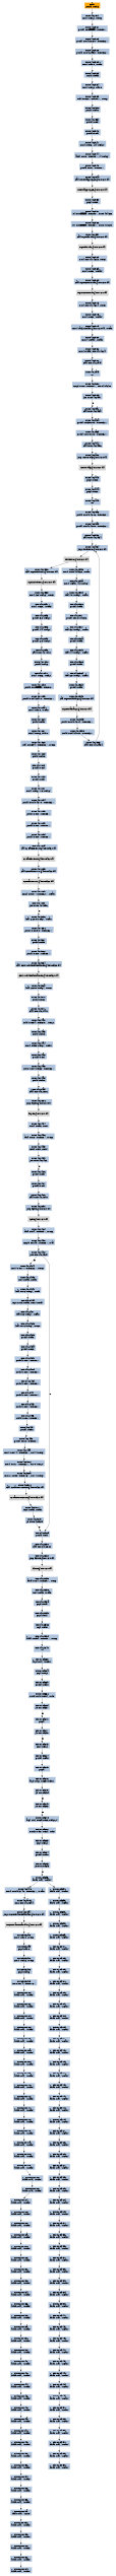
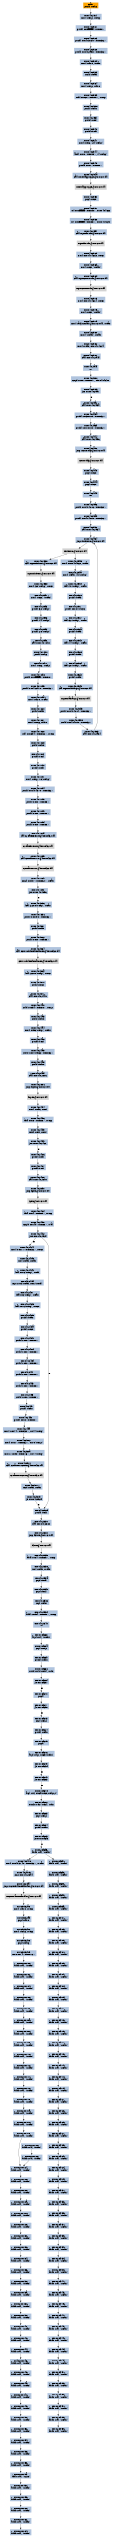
  digraph {
    node [color=lightsteelblue fillcolor=lightsteelblue shape=rectangle style=filled]
    edge [color="#000000"]
    n1 [color=lightgrey fillcolor=orange label="start\npushl %ebp"]
    n2 [label="0x0040291f\nmovl %esp, %ebp"]
    n3 [label="0x00402921\npushl $0xffffffff<UINT8>"]
    n4 [label="0x00402923\npushl $0x403130<UINT32>"]
    n5 [label="0x00402928\npushl $0x402a50<UINT32>"]
    n6 [label="0x0040292d\nmovl %fs:0, %eax"]
    n7 [label="0x00402933\npushl %eax"]
    n8 [label="0x00402934\nmovl %esp, %fs:0"]
    n9 [label="0x0040293b\nsubl $0x20<UINT8>, %esp"]
    n10 [label="0x0040293e\npushl %ebx"]
    n11 [label="0x0040293f\npushl %esi"]
    n12 [label="0x00402940\npushl %edi"]
    n13 [label="0x00402941\nmovl %esp, -24(%ebp)"]
    n14 [label="0x00402944\nandl $0x0<UINT8>, -4(%ebp)"]
    n15 [label="0x00402948\npushl $0x1<UINT8>"]
    n16 [label="0x0040294a\ncall __set_app_type@msvcrt.dll"]
    n17 [color=lightgrey fillcolor=lightgrey label="__set_app_type@msvcrt.dll"]
    n18 [label="0x00402950\npopl %ecx"]
    n19 [label="0x00402951\norl $0xffffffff<UINT8>, 0x004046cc"]
    n20 [label="0x00402958\norl $0xffffffff<UINT8>, 0x004046d0"]
    n21 [label="0x0040295f\ncall __p__fmode@msvcrt.dll"]
    n22 [color=lightgrey fillcolor=lightgrey label="__p__fmode@msvcrt.dll"]
    n23 [label="0x00402965\nmovl 0x004046c8, %ecx"]
    n24 [label="0x0040296b\nmovl %ecx, (%eax)"]
    n25 [label="0x0040296d\ncall __p__commode@msvcrt.dll"]
    n26 [color=lightgrey fillcolor=lightgrey label="__p__commode@msvcrt.dll"]
    n27 [label="0x00402973\nmovl 0x004046c4, %ecx"]
    n28 [label="0x00402979\nmovl %ecx, (%eax)"]
    n29 [label="0x0040297b\nmovl _adjust_fdiv@msvcrt.dll, %eax"]
    n30 [label="0x00402980\nmovl (%eax), %eax"]
    n31 [label="0x00402982\nmovl %eax, 0x004046d4"]
    n32 [label="0x00402987\ncall 0x00402a4f"]
    n33 [label="0x00402a4f\nret"]
    n34 [label="0x0040298c\ncmpl $0x0<UINT8>, 0x004046b0"]
    n35 [label="0x00402993\njne 0x004029a1"]
    n36 [label="0x004029a1\ncall 0x00402a3a"]
    n37 [label="0x00402a3a\npushl $0x30000<UINT32>"]
    n38 [label="0x00402a3f\npushl $0x10000<UINT32>"]
    n39 [label="0x00402a44\ncall 0x00402a56"]
    n40 [label="0x00402a56\njmp _controlfp@msvcrt.dll"]
    n41 [color=lightgrey fillcolor=lightgrey label="_controlfp@msvcrt.dll"]
    n42 [label="0x00402a49\npopl %ecx"]
    n43 [label="0x00402a4a\npopl %ecx"]
    n44 [label="0x00402a4b\nret"]
    n45 [label="0x004029a6\npushl $0x40400c<UINT32>"]
    n46 [label="0x004029ab\npushl $0x404008<UINT32>"]
    n47 [label="0x004029b0\ncall 0x00402a34"]
    n48 [label="0x00402a34\njmp _initterm@msvcrt.dll"]
    n49 [color=lightgrey fillcolor=lightgrey label="_initterm@msvcrt.dll"]
    n50 [label="0x004029b5\nmovl 0x004046c0, %eax"]
    n51 [label="0x004029e8\ncall __p___initenv@msvcrt.dll"]
    n52 [label="0x004029ba\nmovl %eax, -40(%ebp)"]
    n53 [color=lightgrey fillcolor=lightgrey label="__p___initenv@msvcrt.dll"]
    n54 [label="0x004029bd\nleal -40(%ebp), %eax"]
    n55 [label="0x004029c0\npushl %eax"]
    n56 [label="0x004029c1\npushl 0x004046bc"]
    n57 [label="0x004029c7\nleal -32(%ebp), %eax"]
    n58 [label="0x004029ca\npushl %eax"]
    n59 [label="0x004029cb\nleal -44(%ebp), %eax"]
    n60 [label="0x004029ce\npushl %eax"]
    n61 [label="0x004029cf\nleal -28(%ebp), %eax"]
    n62 [label="0x004029d2\npushl %eax"]
    n63 [label="0x004029d3\ncall __getmainargs@msvcrt.dll"]
    n64 [color=lightgrey fillcolor=lightgrey label="__getmainargs@msvcrt.dll"]
    n65 [label="0x004029d9\npushl $0x404004<UINT32>"]
    n66 [label="0x004029de\npushl $0x404000<UINT32>"]
    n67 [label="0x004029e3\ncall 0x00402a34"]
    n68 [label="0x004029ee\nmovl -32(%ebp), %ecx"]
    n69 [label="0x004029f1\nmovl %ecx, (%eax)"]
    n70 [label="0x004029f3\npushl -32(%ebp)"]
    n71 [label="0x004029f6\npushl -44(%ebp)"]
    n72 [label="0x004029f9\npushl -28(%ebp)"]
    n73 [label="0x004029fc\ncall 0x004010b0"]
    n74 [label="0x004010b0\npushl %ebp"]
    n75 [label="0x004010b1\nmovl %esp, %ebp"]
    n76 [label="0x004010b3\npushl $0xffffffff<UINT8>"]
    n77 [label="0x004010b5\npushl $0x402a70<UINT32>"]
    n78 [label="0x004010ba\nmovl %fs:0, %eax"]
    n79 [label="0x004010c0\npushl %eax"]
    n80 [label="0x004010c1\nmovl %esp, %fs:0"]
    n81 [label="0x004010c8\nsubl $0x894<UINT32>, %esp"]
    n82 [label="0x004010ce\npushl %ebx"]
    n83 [label="0x004010cf\npushl %esi"]
    n84 [label="0x004010d0\npushl %edi"]
    n85 [label="0x004010d1\nmovl %esp, -16(%ebp)"]
    n86 [label="0x004010d4\npushl $0x404570<UINT32>"]
    n87 [label="0x004010d9\npushl $0x0<UINT8>"]
    n88 [label="0x004010db\npushl $0x0<UINT8>"]
    n89 [label="0x004010dd\npushl $0x0<UINT8>"]
    n90 [label="0x004010df\ncall CreateEventA@kernel32.dll"]
    n91 [color=lightgrey fillcolor=lightgrey label="CreateEventA@kernel32.dll"]
    n92 [label="0x004010e5\ncall GetLastError@kernel32.dll"]
    n93 [color=lightgrey fillcolor=lightgrey label="GetLastError@kernel32.dll"]
    n94 [label="0x004010eb\ncmpl $0xb7<UINT32>, %eax"]
    n95 [label="0x004010f0\njne 0x00401556"]
    n96 [label="0x00401556\nleal -2208(%ebp), %eax"]
    n97 [label="0x0040155c\npushl $0x190<UINT32>"]
    n98 [label="0x00401561\npushl %eax"]
    n99 [label="0x00401562\npushl $0x0<UINT8>"]
    n100 [label="0x00401564\ncall GetModuleFileNameA@kernel32.dll"]
    n101 [color=lightgrey fillcolor=lightgrey label="GetModuleFileNameA@kernel32.dll"]
    n102 [label="0x0040156a\nleal -2208(%ebp), %ecx"]
    n103 [label="0x00401570\npushl %ecx"]
    n104 [label="0x00401571\ncall 0x004024a0"]
    n105 [label="0x004024a0\nsubl $0x54<UINT8>, %esp"]
    n106 [label="0x004024a3\npushl %ebx"]
    n107 [label="0x004024a4\nmovl 0x5c(%esp), %ebx"]
    n108 [label="0x004024a8\npushl %esi"]
    n109 [label="0x004024a9\npushl $0x40456c<UINT32>"]
    n110 [label="0x004024ae\npushl %ebx"]
    n111 [label="0x004024af\ncall 0x0040288c"]
    n112 [label="0x0040288c\njmp fopen@msvcrt.dll"]
    n113 [color=lightgrey fillcolor=lightgrey label="fopen@msvcrt.dll"]
    n114 [label="0x004024b4\nmovl %eax, %esi"]
    n115 [label="0x004024b6\naddl $0x8<UINT8>, %esp"]
    n116 [label="0x004024b9\ntestl %esi, %esi"]
    n117 [label="0x004024bb\njne 0x004024c6"]
    n118 [label="0x004024c6\npushl %edi"]
    n119 [label="0x004024c7\npushl %esi"]
    n120 [label="0x004024c8\ncall 0x004028b0"]
    n121 [label="0x004028b0\njmp fgetc@msvcrt.dll"]
    n122 [color=lightgrey fillcolor=lightgrey label="fgetc@msvcrt.dll"]
    n123 [label="0x004024cd\naddl $0x4<UINT8>, %esp"]
    n124 [label="0x004024d0\ncmpb $0x4d<UINT8>, %al"]
    n125 [label="0x004024d2\njne 0x0040252f"]
    n126 [label="0x004024d4\nmovl $0x11<UINT32>, %ecx"]
    n127 [label="0x0040252f\npushl %esi"]
    n128 [label="0x004024d9\nxorl %eax, %eax"]
    n129 [label="0x00402530\ncall 0x00402880"]
    n130 [label="0x004024db\nleal 0x1c(%esp), %edi"]
    n131 [label="0x00402880\njmp fclose@msvcrt.dll"]
    n132 [color=lightgrey fillcolor=lightgrey label="fclose@msvcrt.dll"]
    n133 [label="0x00402535\naddl $0x4<UINT8>, %esp"]
    n134 [label="0x00402538\nxorl %eax, %eax"]
    n135 [label="0x0040253a\npopl %edi"]
    n136 [label="0x0040253b\npopl %esi"]
    n137 [label="0x0040253c\npopl %ebx"]
    n138 [label="0x0040253d\naddl $0x54<UINT8>, %esp"]
    n139 [label="0x00402540\nret"]
    n140 [label="0x0018f668\narpl %di, (%edx)"]
    n141 [label="0x0018f66a\npopl %esp"]
    n142 [label="0x0018f66b\npushl %ebx"]
    n143 [label="0x0018f66c\noutsl %ds:(%esi), %dx"]
    n144 [label="0x0018f66d\nje 0x18f6e7"]
    n145 [label="0x0018f670\npopa "]
    n146 [label="0x0018f671\njb 0x18f6d8"]
    n147 [label="0x0018f673\npopl %esp"]
    n148 [label="0x0018f674\npushl %eax"]
    n149 [label="0x0018f675\npopa "]
    n150 [label="0x0018f676\narpl %bp, 0x65(%ebx)"]
    n151 [label="0x0018f679\njb 0x18f6bf"]
    n152 [label="0x0018f67b\nje 0x18f6e3"]
    n153 [label="0x0018f67e\narpl %si, 0x6f(%ecx,%ebp,2)"]
    n154 [label="0x0018f682\noutsb %ds:(%esi), %dx"]
    n155 [label="0x0018f683\npopl %esp"]
    n156 [label="0x0018f684\npushl %edx"]
    n157 [label="0x0018f685\njne 0x18f6f5"]
    n158 [label="0x0018f6f5\naddb %al, (%eax)"]
    n159 [label="0x00402a70\nmovl $0x403140<UINT32>, %eax"]
    n160 [label="0x0018f6f7\naddb %al, (%eax)"]
    n161 [label="0x00402a75\njmp 0x004028a4"]
    n162 [label="0x0018f6f9\naddb %al, (%eax)"]
    n163 [label="0x004028a4\njmp __CxxFrameHandler@msvcrt.dll"]
    n164 [color=lightgrey fillcolor=lightgrey label="__CxxFrameHandler@msvcrt.dll"]
    n165 [label="0x7c9032a8\nmovl %fs:0, %esp"]
    n166 [label="0x7c9032af\npopl %fs:0"]
    n167 [label="0x7c9032b6\nmovl %ebp, %esp"]
    n168 [label="0x7c9032b8\npopl %ebp"]
    n169 [label="0x7c9032b9\nret $0x14<UINT16>"]
    n170 [label="0x00000000\naddb %al, (%eax)"]
    n171 [label="0x00000002\naddb %al, (%eax)"]
    n172 [label="0x00000004\naddb %al, (%eax)"]
    n173 [label="0x00000006\naddb %al, (%eax)"]
    n174 [label="0x00000008\naddb %al, (%eax)"]
    n175 [label="0x0000000a\naddb %al, (%eax)"]
    n176 [label="0x0000000c\naddb %al, (%eax)"]
    n177 [label="0x0000000e\naddb %al, (%eax)"]
    n178 [label="0x00000010\naddb %al, (%eax)"]
    n179 [label="0x00000012\naddb %al, (%eax)"]
    n180 [label="0x00000014\naddb %al, (%eax)"]
    n181 [label="0x00000016\naddb %al, (%eax)"]
    n182 [label="0x00000018\naddb %al, (%eax)"]
    n183 [label="0x0000001a\naddb %al, (%eax)"]
    n184 [label="0x0000001c\naddb %al, (%eax)"]
    n185 [label="0x0000001e\naddb %al, (%eax)"]
    n186 [label="0x00000020\naddb %al, (%eax)"]
    n187 [label="0x00000022\naddb %al, (%eax)"]
    n188 [label="0x00000024\naddb %al, (%eax)"]
    n189 [label="0x00000026\naddb %al, (%eax)"]
    n190 [label="0x00000028\naddb %al, (%eax)"]
    n191 [label="0x0000002a\naddb %al, (%eax)"]
    n192 [label="0x0000002c\naddb %al, (%eax)"]
    n193 [label="0x0000002e\naddb %al, (%eax)"]
    n194 [label="0x00000030\naddb %al, (%eax)"]
    n195 [label="0x00000032\naddb %al, (%eax)"]
    n196 [label="0x00000034\naddb %al, (%eax)"]
    n197 [label="0x00000036\naddb %al, (%eax)"]
    n198 [label="0x00000038\naddb %al, (%eax)"]
    n199 [label="0x0000003a\naddb %al, (%eax)"]
    n200 [label="0x0000003c\naddb %al, (%eax)"]
    n201 [label="0x0000003e\naddb %al, (%eax)"]
    n202 [label="0x00000040\naddb %al, (%eax)"]
    n203 [label="0x00000042\naddb %al, (%eax)"]
    n204 [label="0x00000044\naddb %al, (%eax)"]
    n205 [label="0x40000046\naddb %al, (%eax)"]
    n206 [label="0x00000048\naddb %al, (%eax)"]
    n207 [label="0x0000004a\naddb %al, (%eax)"]
    n208 [label="0x0000004c\naddb %al, (%eax)"]
    n209 [label="0x0000004e\naddb %al, (%eax)"]
    n210 [label="0x00000050\naddb %al, (%eax)"]
    n211 [label="0x00000052\naddb %al, (%eax)"]
    n212 [label="0x00000054\naddb %al, (%eax)"]
    n213 [label="0x00000056\naddb %al, (%eax)"]
    n214 [label="0x00000058\naddb %al, (%eax)"]
    n215 [label="0x0000005a\naddb %al, (%jne)"]
    n216 [label="0x0000005c\naddb %al, (%eax)"]
    n217 [label="0x0000005e\naddb %al, (%eax)"]
    n218 [label="0x00000060\naddb %al, (%eax)"]
    n219 [label="0x00000062\naddb %al, (%eax)"]
    n220 [label="0x00000064\naddb %al, (%eax)"]
    n221 [label="0x004024df\nrepz stosl %eax, %es:(%edi)"]
    n222 [label="0x004024e1\nleal 0xc(%esp), %eax"]
    n223 [label="0x004024e5\nleal 0x1c(%esp), %ecx"]
    n224 [label="0x004024e9\npushl %eax"]
    n225 [label="0x004024ea\npushl %ecx"]
    n226 [label="0x004024eb\npushl $0x0<UINT8>"]
    n227 [label="0x004024ed\npushl $0x0<UINT8>"]
    n228 [label="0x004024ef\npushl $0x0<UINT8>"]
    n229 [label="0x004024f1\npushl $0x0<UINT8>"]
    n230 [label="0x004024f3\npushl $0x0<UINT8>"]
    n231 [label="0x004024f5\npushl $0x0<UINT8>"]
    n232 [label="0x004024f7\npushl %ebx"]
    n233 [label="0x004024f8\npushl $0x0<UINT8>"]
    n234 [label="0x004024fa\nmovl $0x44<UINT32>, 0x44(%esp)"]
    n235 [label="0x00402502\nmovl $0x1<UINT32>, 0x70(%esp)"]
    n236 [label="0x0040250a\nmovw $0x5<UINT16>, 0x74(%esp)"]
    n237 [label="0x00402511\ncall CreateProcessA@kernel32.dll"]
    n238 [color=lightgrey fillcolor=lightgrey label="CreateProcessA@kernel32.dll"]
    n239 [label="0x00402517\ntestl %eax, %eax"]
    n240 [label="0x00402519\nje 0x0040252f"]
    n241 [label="0x0018f6fb\naddb %al, (%eax)"]
    n242 [label="0x0018f6fd\naddb %al, (%eax)"]
    n243 [label="0x0018f6ff\naddb %al, (%eax)"]
    n244 [label="0x0018f701\naddb %al, (%eax)"]
    n245 [label="0x0018f703\naddb %al, (%eax)"]
    n246 [label="0x0018f705\naddb %al, (%eax)"]
    n247 [label="0x0018f707\naddb %al, (%eax)"]
    n248 [label="0x0018f709\naddb %al, (%eax)"]
    n249 [label="0x0018f70b\naddb %al, (%eax)"]
    n250 [label="0x0018f70d\naddb %al, (%eax)"]
    n251 [label="0x0018f70f\naddb %al, (%eax)"]
    n252 [label="0x0018f711\naddb %al, (%eax)"]
    n253 [label="0x0018f713\naddb %al, (%eax)"]
    n254 [label="0x0018f715\naddb %al, (%eax)"]
    n255 [label="0x0018f717\naddb %al, (%eax)"]
    n256 [label="0x0018f719\naddb %al, (%eax)"]
    n257 [label="0x0018f71b\naddb %al, (%eax)"]
    n258 [label="0x0018f71d\naddb %al, (%eax)"]
    n259 [label="0x0018f71f\naddb %al, (%eax)"]
    n260 [label="0x0018f721\naddb %al, (%eax)"]
    n261 [label="0x0018f723\naddb %al, (%eax)"]
    n262 [label="0x0018f725\naddb %al, (%eax)"]
    n263 [label="0x0018f727\naddb %al, (%eax)"]
    n264 [label="0x0018f729\naddb %al, (%eax)"]
    n265 [label="0x0018f72b\naddb %al, (%eax)"]
    n266 [label="0x0018f72d\naddb %al, (%eax)"]
    n267 [label="0x0018f72f\naddb %al, (%eax)"]
    n268 [label="0x0018f731\naddb %al, (%eax)"]
    n269 [label="0x0018f733\naddb %al, (%eax)"]
    n270 [label="0x0018f735\naddb %al, (%eax)"]
    n271 [label="0x0018f737\naddb %al, (%eax)"]
    n272 [label="0x0018f739\naddb %al, (%eax)"]
    n273 [label="0x0018f73b\naddb %al, (%eax)"]
    n274 [label="0x0018f73d\naddb %al, (%eax)"]
    n275 [label="0x0018f73f\naddb %al, (%eax)"]
    n276 [label="0x0018f741\naddb %al, (%eax)"]
    n277 [label="0x0018f743\naddb %al, (%eax)"]
    n278 [label="0x0018f745\naddb %al, (%eax)"]
    n279 [label="0x0018f747\naddb %al, (%eax)"]
    n280 [label="0x0018f749\naddb %al, (%eax)"]
    n281 [label="0x0018f74b\naddb %al, (%eax)"]
    n282 [label="0x0018f74d\naddb %al, (%eax)"]
    n283 [label="0x0018f74f\naddb %al, (%eax)"]
    n284 [label="0x0018f751\naddb %al, (%eax)"]
    n285 [label="0x0018f753\naddb %al, (%eax)"]
    n286 [label="0x0018f755\naddb %al, (%eax)"]
    n287 [label="0x0018f757\naddb %al, (%eax)"]
    n288 [label="0x0018f759\naddb %al, (%eax)"]
    n289 [label="0x0018f75b\naddb %al, (%eax)"]
    n1 -> n2
    n2 -> n3
    n3 -> n4
    n4 -> n5
    n5 -> n6
    n6 -> n7
    n7 -> n8
    n8 -> n9
    n9 -> n10
    n10 -> n11
    n11 -> n12
    n12 -> n13
    n13 -> n14
    n14 -> n15
    n15 -> n16
    n16 -> n17
    n17 -> n18
    n18 -> n19
    n19 -> n20
    n20 -> n21
    n21 -> n22
    n22 -> n23
    n23 -> n24
    n24 -> n25
    n25 -> n26
    n26 -> n27
    n27 -> n28
    n28 -> n29
    n29 -> n30
    n30 -> n31
    n31 -> n32
    n32 -> n33
    n33 -> n34
    n34 -> n35
    n35 -> n36 [label=T]
    n36 -> n37
    n37 -> n38
    n38 -> n39
    n39 -> n40
    n40 -> n41
    n41 -> n42
    n42 -> n43
    n43 -> n44
    n44 -> n45
    n45 -> n46
    n46 -> n47
    n47 -> n48
    n48 -> n49
    n49 -> n50
    n49 -> n51
    n50 -> n52
    n51 -> n53
    n52 -> n54
    n53 -> n68
    n54 -> n55
    n55 -> n56
    n56 -> n57
    n57 -> n58
    n58 -> n59
    n59 -> n60
    n60 -> n61
    n61 -> n62
    n62 -> n63
    n63 -> n64
    n64 -> n65
    n65 -> n66
    n66 -> n67
    n67 -> n48
    n68 -> n69
    n69 -> n70
    n70 -> n71
    n71 -> n72
    n72 -> n73
    n73 -> n74
    n74 -> n75
    n75 -> n76
    n76 -> n77
    n77 -> n78
    n78 -> n79
    n79 -> n80
    n80 -> n81
    n81 -> n82
    n82 -> n83
    n83 -> n84
    n84 -> n85
    n85 -> n86
    n86 -> n87
    n87 -> n88
    n88 -> n89
    n89 -> n90
    n90 -> n91
    n91 -> n92
    n92 -> n93
    n93 -> n94
    n94 -> n95
    n95 -> n96 [label=T]
    n96 -> n97
    n97 -> n98
    n98 -> n99
    n99 -> n100
    n100 -> n101
    n101 -> n102
    n102 -> n103
    n103 -> n104
    n104 -> n105
    n105 -> n106
    n106 -> n107
    n107 -> n108
    n108 -> n109
    n109 -> n110
    n110 -> n111
    n111 -> n112
    n112 -> n113
    n113 -> n114
    n114 -> n115
    n115 -> n116
    n116 -> n117
    n117 -> n118 [label=T]
    n118 -> n119
    n119 -> n120
    n120 -> n121
    n121 -> n122
    n122 -> n123
    n123 -> n124
    n124 -> n125
    n125 -> n126 [label=F]
    n125 -> n127 [label=T]
    n126 -> n128
    n127 -> n129
    n128 -> n130
    n129 -> n131
    n130 -> n221
    n131 -> n132
    n132 -> n133
    n133 -> n134
    n134 -> n135
    n135 -> n136
    n136 -> n137
    n137 -> n138
    n138 -> n139
    n139 -> n140
    n140 -> n141
    n141 -> n142
    n142 -> n143
    n143 -> n144
    n144 -> n145 [label=F]
    n145 -> n146
    n146 -> n147 [label=F]
    n147 -> n148
    n148 -> n149
    n149 -> n150
    n150 -> n151
    n151 -> n152 [label=F]
    n152 -> n153 [label=F]
    n153 -> n154
    n154 -> n155
    n155 -> n156
    n156 -> n157
    n157 -> n158 [label=T]
    n158 -> n159
    n158 -> n160
    n159 -> n161
-   n160 -> n162
    n161 -> n163
    n162 -> n241
    n163 -> n164
    n164 -> n165
    n165 -> n166
    n166 -> n167
    n167 -> n168
    n168 -> n169
    n169 -> n170
    n170 -> n171
    n171 -> n172
    n172 -> n173
    n173 -> n174
    n174 -> n175
    n175 -> n176
    n176 -> n177
    n177 -> n178
    n178 -> n179
    n179 -> n180
    n180 -> n181
    n181 -> n182
    n182 -> n183
    n183 -> n184
    n184 -> n185
-   n185 -> n186
+   n185 -> n188
    n186 -> n187
    n187 -> n188
    n188 -> n189
    n189 -> n190
    n190 -> n191
    n191 -> n192
    n192 -> n193
    n193 -> n194
    n194 -> n195
    n195 -> n196
    n196 -> n197
    n197 -> n198
    n198 -> n199
    n199 -> n200
    n200 -> n201
    n201 -> n202
    n202 -> n203
    n203 -> n204
    n204 -> n205
    n205 -> n206
    n206 -> n207
    n207 -> n208
    n208 -> n209
    n209 -> n210
    n210 -> n211
    n211 -> n212
    n212 -> n213
    n213 -> n214
    n214 -> n215
    n215 -> n216
    n216 -> n217
    n217 -> n218
    n218 -> n219
    n219 -> n220
    n221 -> n222
    n222 -> n223
    n223 -> n224
    n224 -> n225
    n225 -> n226
    n226 -> n227
    n227 -> n228
    n228 -> n229
    n229 -> n230
    n230 -> n231
    n231 -> n232
    n232 -> n233
    n233 -> n234
    n234 -> n235
    n235 -> n236
    n236 -> n237
    n237 -> n238
    n238 -> n239
    n239 -> n240
    n240 -> n127 [label=T]
    n241 -> n242
    n242 -> n243
    n243 -> n244
    n244 -> n245
    n245 -> n246
    n246 -> n247
    n247 -> n248
    n248 -> n249
    n249 -> n250
    n250 -> n251
    n251 -> n252
    n252 -> n253
    n253 -> n254
    n254 -> n255
    n255 -> n256
    n256 -> n257
    n257 -> n258
    n258 -> n259
    n259 -> n260
    n260 -> n261
    n261 -> n262
    n262 -> n263
    n263 -> n264
    n264 -> n265
    n265 -> n266
    n266 -> n267
    n267 -> n268
    n268 -> n269
    n269 -> n270
    n270 -> n271
    n271 -> n272
    n272 -> n273
    n273 -> n274
    n274 -> n275
    n275 -> n276
    n276 -> n277
    n277 -> n278
    n278 -> n279
    n279 -> n280
    n280 -> n281
    n281 -> n282
    n282 -> n283
    n283 -> n284
    n284 -> n285
    n285 -> n286
    n286 -> n287
    n287 -> n288
    n288 -> n289
  }
